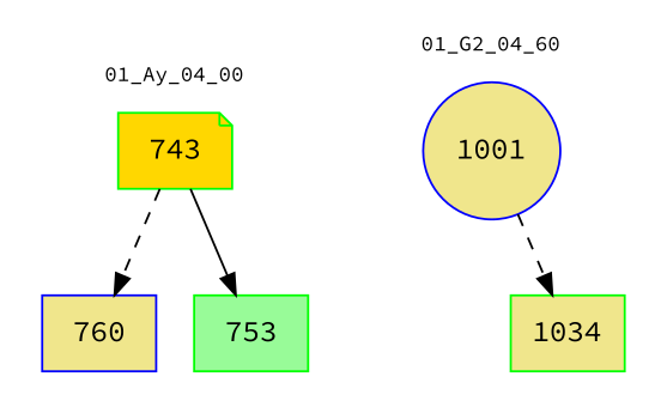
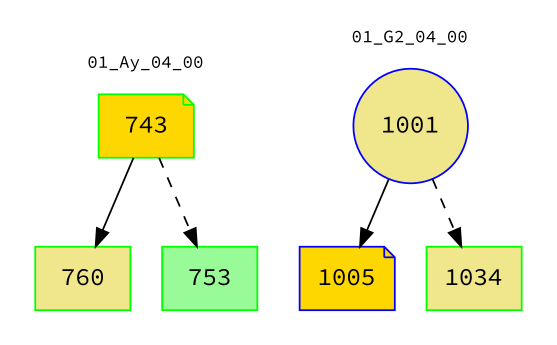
  digraph {
    fontname="Source Code Pro"
    node [color=green fillcolor=khaki fontname="Source Code Pro" shape=box style=filled]
    edge [color=black fontname="Source Code Pro" style=solid]
    n1 [fillcolor=gold label=743 shape=note]
-   n2 [color=blue label=760]
+   n2 [label=760]
    n3 [fillcolor=palegreen label=753]
    n4 [color=blue label=1001 shape=circle]
+   n5 [color=blue fillcolor=gold label=1005 shape=note]
    n6 [label=1034]
    subgraph cluster_1 {
      color=white
      fontsize=10
      label="01_Ay_04_00"
      n1
      n2
      n3
    }
    subgraph cluster_2 {
      color=white
      fontsize=10
-     label="01_G2_04_60"
+     label="01_G2_04_00"
      n4
+     n5
      n6
    }
-   n1 -> n2 [style=dashed]
-   n1 -> n3
+   n1 -> n2
+   n1 -> n3 [style=dashed]
+   n4 -> n5
    n4 -> n6 [style=dashed]
  }
